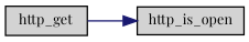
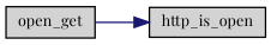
  digraph {
    rankdir=LR
    fontname="Playfair Display"
    node [color=black fillcolor=lightgrey fontname="Playfair Display" fontsize=10 shape=record style=filled]
-   n1 [fontcolor=black height=0.2 label=http_get width=0.4]
+   n1 [fontcolor=black height=0.2 label=open_get width=0.4]
    n2 [height=0.2 label=http_is_open width=0.4]
    n1 -> n2 [color=midnightblue fontname="Playfair Display" fontsize=10 labelfontname=Helvetica labelfontsize=10 style=solid]
  }
